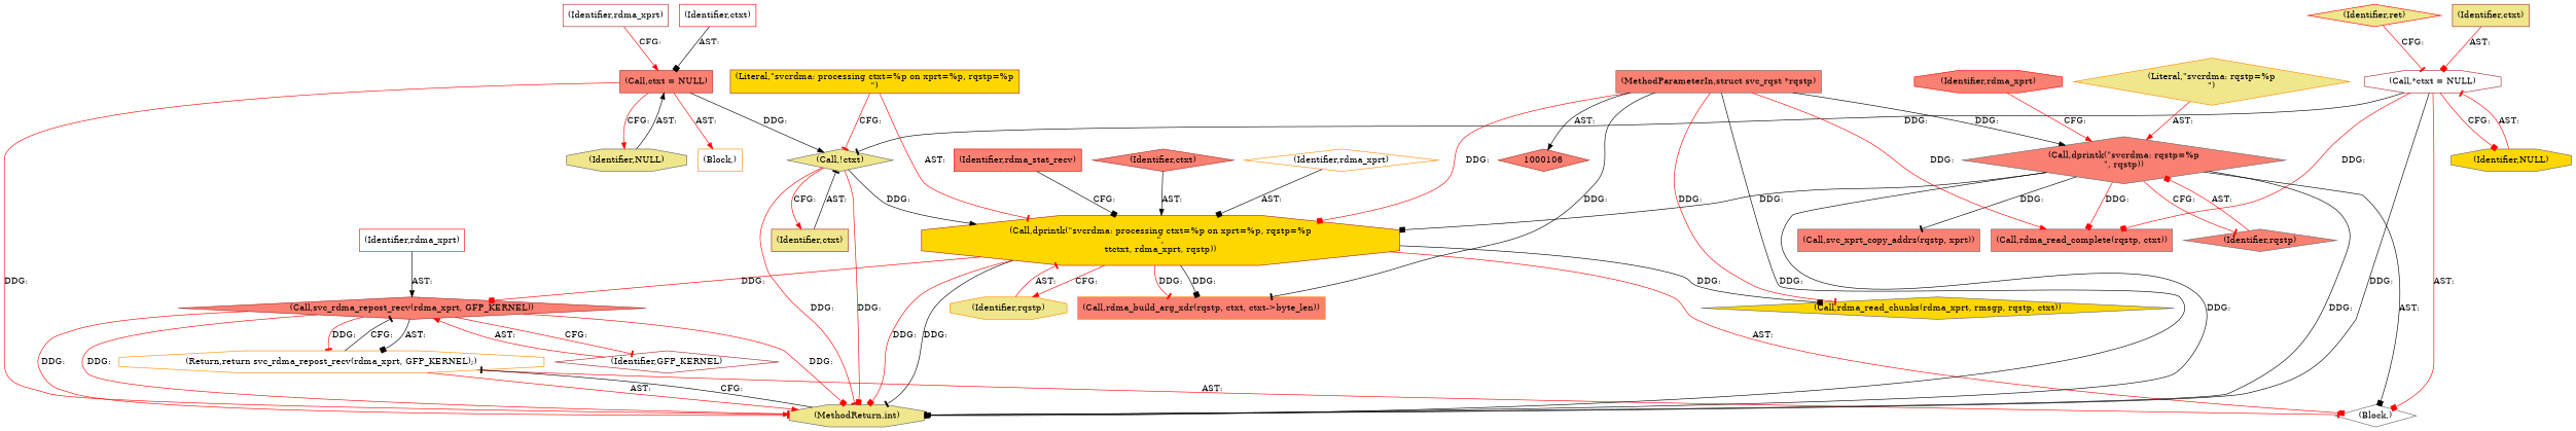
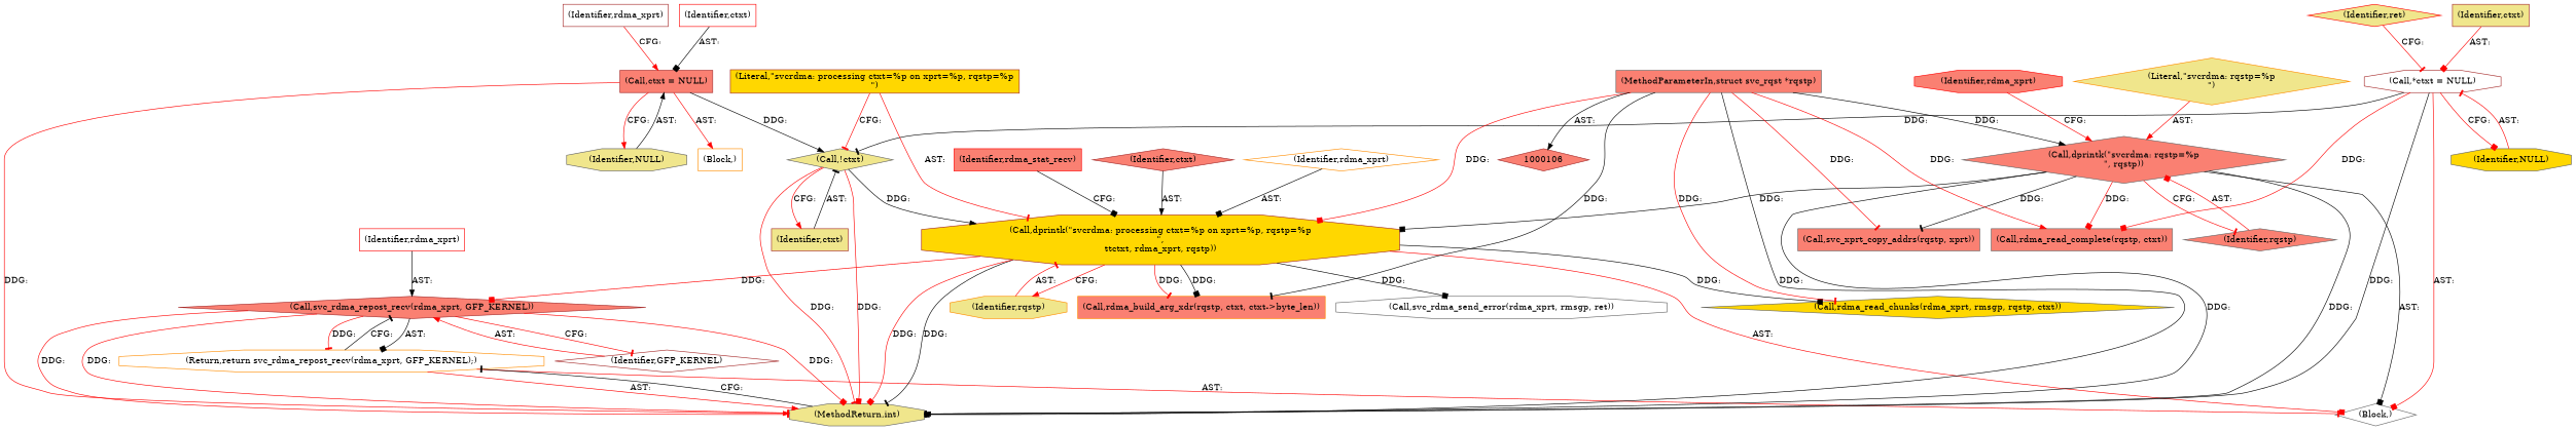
  digraph {
    node [color=gray40 fillcolor=salmon shape=box style=filled]
    edge [arrowhead=tee color=red]
    n1 [color=brown label="(Call,svc_rdma_repost_recv(rdma_xprt, GFP_KERNEL))" shape=diamond]
    n2 [color=darkorange fillcolor=white label="(Return,return svc_rdma_repost_recv(rdma_xprt, GFP_KERNEL);)" shape=octagon]
    n3 [color=brown fillcolor=white label="(Identifier,GFP_KERNEL)" shape=diamond]
    n4 [fillcolor=khaki label="(MethodReturn,int)" shape=octagon]
    n5 [fillcolor=white label="(Block,)" shape=diamond]
    n6 [color=brown fillcolor=gold label="(Call,dprintk(\"svcrdma: processing ctxt=%p on xprt=%p, rqstp=%p\n\",\n\t\tctxt, rdma_xprt, rqstp))" shape=octagon]
    n7 [color=darkorange fillcolor=khaki label="(Identifier,rqstp)" shape=octagon]
    n8 [fillcolor=gold label="(Call,rdma_read_chunks(rdma_xprt, rmsgp, rqstp, ctxt))" shape=diamond]
    n9 [color=darkorange label="(Call,rdma_build_arg_xdr(rqstp, ctxt, ctxt->byte_len))"]
+   n10 [fillcolor=white label="(Call,svc_rdma_send_error(rdma_xprt, rmsgp, ret))" shape=octagon]
    n11 [fillcolor=khaki label="(Call,!ctxt)" shape=diamond]
    n12 [color=brown fillcolor=khaki label="(Identifier,ctxt)"]
    n13 [color=brown fillcolor=white label="(Call,*ctxt = NULL)" shape=octagon]
    n14 [label="(Call,rdma_read_complete(rqstp, ctxt))"]
    n15 [fillcolor=gold label="(Identifier,NULL)" shape=octagon]
    n16 [color=brown label="(Call,ctxt = NULL)"]
    n17 [fillcolor=khaki label="(Identifier,NULL)" shape=octagon]
    n18 [color=darkorange fillcolor=white label="(Block,)"]
    n19 [label="(Call,dprintk(\"svcrdma: rqstp=%p\n\", rqstp))" shape=diamond]
    n20 [label="(Call,svc_xprt_copy_addrs(rqstp, xprt))"]
    n21 [label="(Identifier,rqstp)" shape=diamond]
    n22 [label="(MethodParameterIn,struct svc_rqst *rqstp)"]
    1000106 [color=brown shape=diamond]
    n24 [color=red label="(Identifier,rdma_xprt)" shape=octagon]
    n25 [color=darkorange fillcolor=white label="(Identifier,rdma_xprt)" shape=diamond]
    n26 [color=brown fillcolor=white label="(Identifier,rdma_xprt)"]
    n27 [color=red fillcolor=khaki label="(Identifier,ret)" shape=diamond]
    n28 [color=red fillcolor=white label="(Identifier,rdma_xprt)"]
    n29 [color=red fillcolor=white label="(Identifier,ctxt)"]
    n30 [color=darkorange fillcolor=khaki label="(Literal,\"svcrdma: rqstp=%p\n\")" shape=diamond]
    n31 [color=brown fillcolor=khaki label="(Identifier,ctxt)"]
    n32 [color=red label="(Identifier,rdma_stat_recv)"]
    n33 [color=brown label="(Identifier,ctxt)" shape=diamond]
    n34 [color=brown fillcolor=gold label="(Literal,\"svcrdma: processing ctxt=%p on xprt=%p, rqstp=%p\n\")"]
    n1 -> n2 [arrowhead=box color=black label="AST: "]
    n1 -> n2 [label="DDG: "]
    n1 -> n3 [label="CFG: "]
    n1 -> n4 [arrowhead=box label="DDG: "]
    n1 -> n4 [label="DDG: "]
    n1 -> n4 [label="DDG: "]
    n2 -> n1 [color=black label="CFG: "]
    n2 -> n4 [arrowhead=normal label="AST: "]
    n2 -> n5 [label="AST: "]
    n3 -> n1 [arrowhead=normal label="AST: "]
    n4 -> n2 [color=black label="CFG: "]
    n6 -> n1 [arrowhead=box label="DDG: "]
    n6 -> n4 [color=black label="DDG: "]
    n6 -> n4 [arrowhead=box label="DDG: "]
    n6 -> n5 [arrowhead=box label="AST: "]
    n6 -> n7 [arrowhead=normal label="CFG: "]
    n6 -> n8 [arrowhead=box color=black label="DDG: "]
    n6 -> n9 [arrowhead=box color=black label="DDG: "]
    n6 -> n9 [label="DDG: "]
+   n6 -> n10 [arrowhead=box color=black label="DDG: "]
    n7 -> n6 [label="AST: "]
    n11 -> n4 [label="DDG: "]
    n11 -> n4 [arrowhead=box label="DDG: "]
    n11 -> n6 [arrowhead=normal color=black label="DDG: "]
    n11 -> n12 [arrowhead=normal label="CFG: "]
    n12 -> n11 [color=black label="AST: "]
    n13 -> n4 [arrowhead=normal color=black label="DDG: "]
    n13 -> n5 [arrowhead=box label="AST: "]
    n13 -> n11 [color=black label="DDG: "]
    n13 -> n14 [arrowhead=box label="DDG: "]
    n13 -> n15 [arrowhead=box label="CFG: "]
    n15 -> n13 [label="AST: "]
    n16 -> n4 [arrowhead=normal label="DDG: "]
    n16 -> n11 [arrowhead=normal color=black label="DDG: "]
    n16 -> n17 [arrowhead=normal label="CFG: "]
    n16 -> n18 [arrowhead=normal label="AST: "]
    n17 -> n16 [arrowhead=normal color=black label="AST: "]
    n19 -> n4 [color=black label="DDG: "]
    n19 -> n4 [color=black label="DDG: "]
    n19 -> n5 [arrowhead=box color=black label="AST: "]
    n19 -> n6 [arrowhead=box color=black label="DDG: "]
    n19 -> n14 [arrowhead=box label="DDG: "]
    n19 -> n20 [color=black label="DDG: "]
    n19 -> n21 [label="CFG: "]
    n21 -> n19 [arrowhead=box label="AST: "]
    n22 -> n4 [arrowhead=box color=black label="DDG: "]
    n22 -> n6 [arrowhead=box label="DDG: "]
    n22 -> n8 [label="DDG: "]
    n22 -> n9 [color=black label="DDG: "]
    n22 -> n14 [arrowhead=normal label="DDG: "]
    n22 -> n19 [arrowhead=normal color=black label="DDG: "]
+   n22 -> n20 [label="DDG: "]
    n22 -> 1000106 [arrowhead=normal color=black label="AST: "]
    n24 -> n19 [arrowhead=normal label="CFG: "]
    n25 -> n6 [arrowhead=box color=black label="AST: "]
    n26 -> n16 [arrowhead=normal label="CFG: "]
    n27 -> n13 [label="CFG: "]
    n28 -> n1 [arrowhead=normal color=black label="AST: "]
    n29 -> n16 [arrowhead=box color=black label="AST: "]
    n30 -> n19 [arrowhead=normal label="AST: "]
    n31 -> n13 [arrowhead=box label="AST: "]
    n32 -> n6 [arrowhead=box color=black label="CFG: "]
    n33 -> n6 [arrowhead=normal color=black label="AST: "]
    n34 -> n6 [label="AST: "]
    n34 -> n11 [label="CFG: "]
  }
